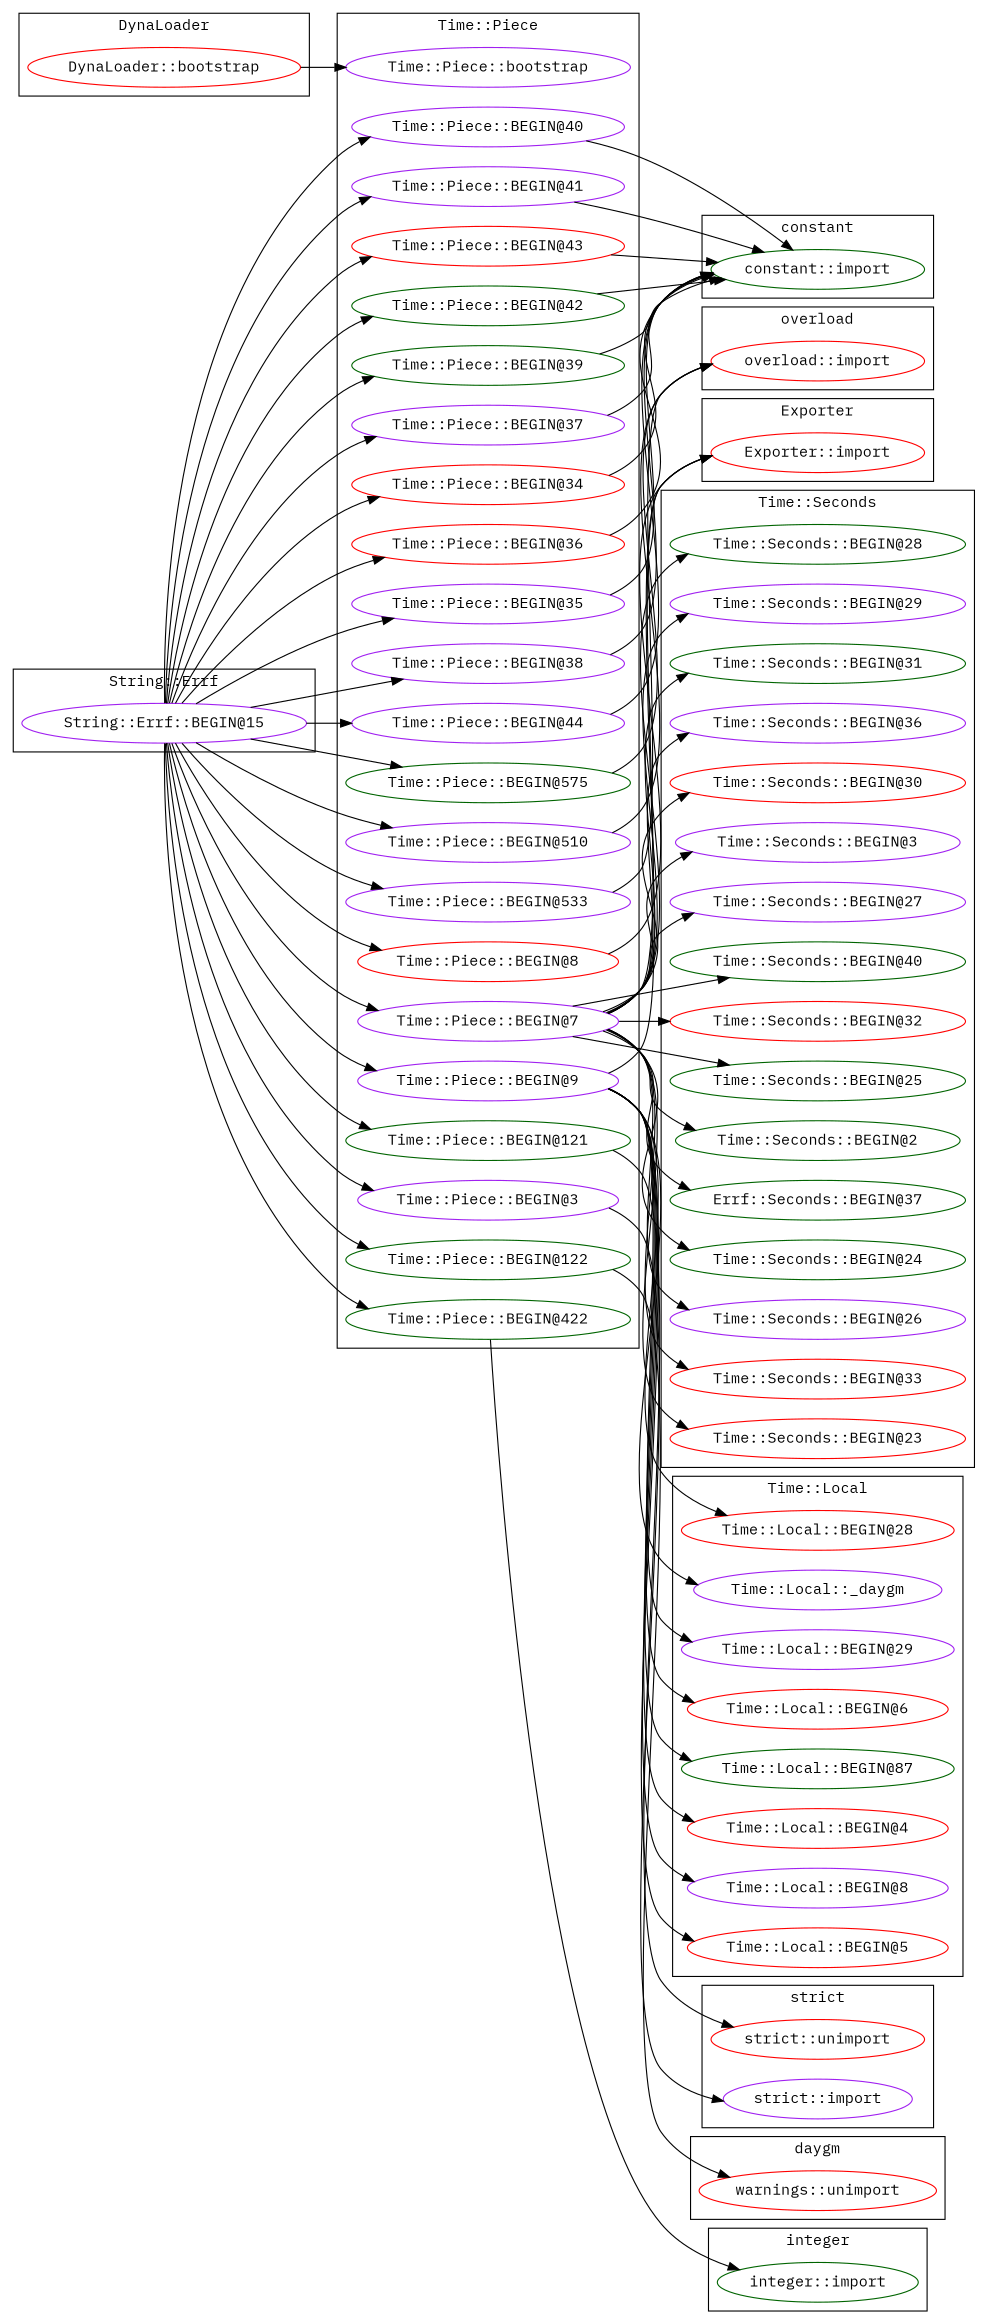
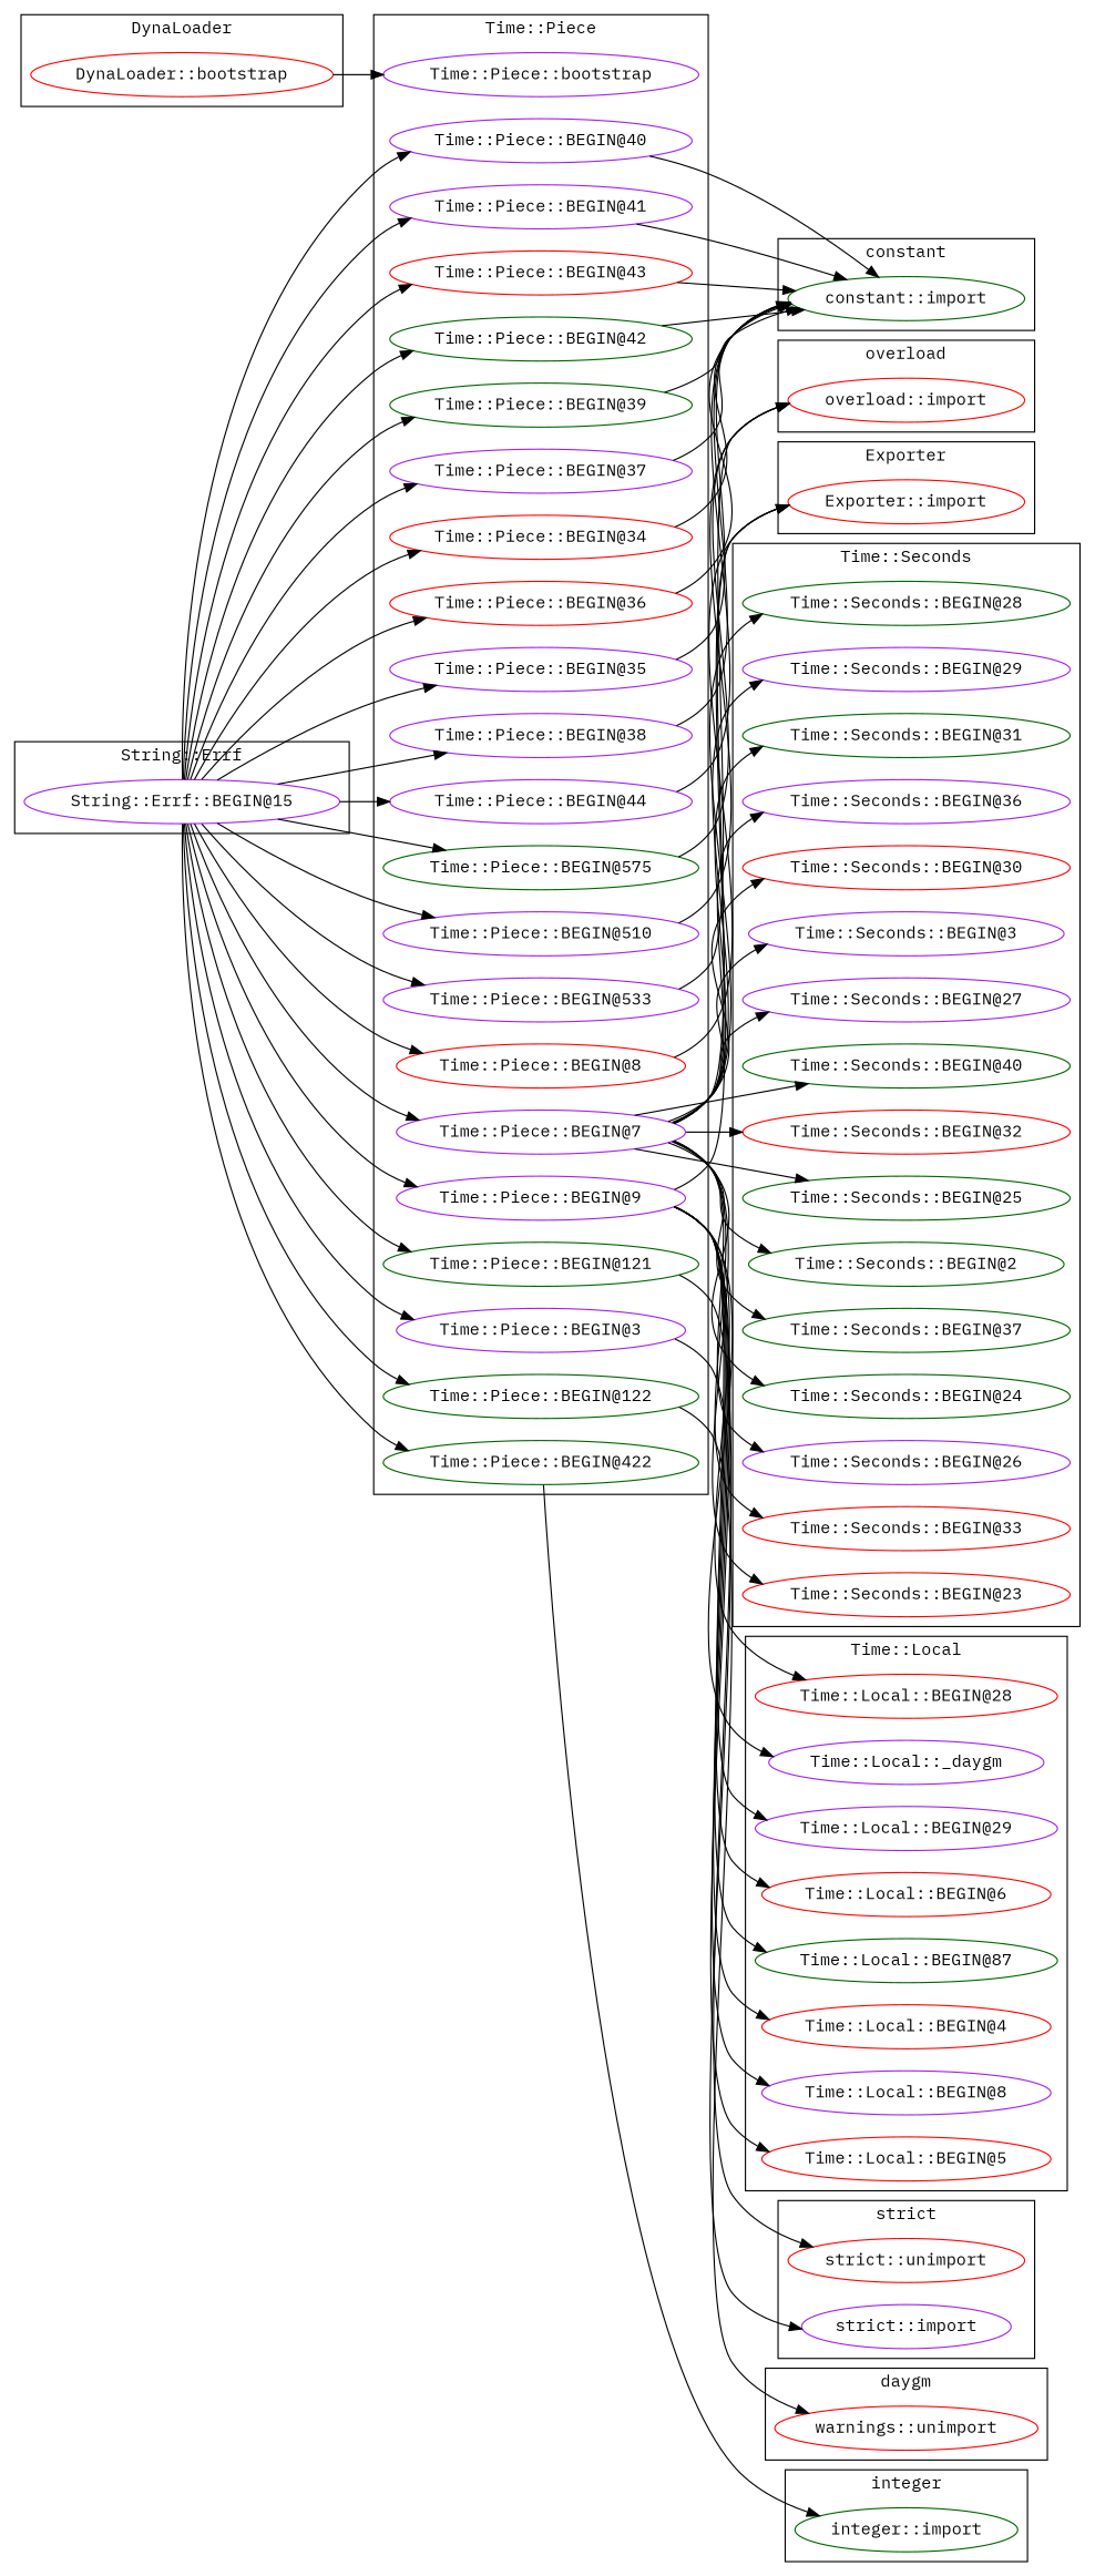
  digraph {
    fontname="IBM Plex Mono"
    rankdir=LR
    node [color=purple fontname="IBM Plex Mono"]
    edge [fontname="IBM Plex Mono"]
    "constant::import" [color=darkgreen]
    "DynaLoader::bootstrap" [color=red]
    "String::Errf::BEGIN@15"
    "Time::Seconds::BEGIN@33" [color=red]
    "Time::Seconds::BEGIN@23" [color=red]
    "Time::Seconds::BEGIN@28" [color=darkgreen]
    "Time::Seconds::BEGIN@29"
    "Time::Seconds::BEGIN@31" [color=darkgreen]
    "Time::Seconds::BEGIN@36"
    "Time::Seconds::BEGIN@30" [color=red]
    "Time::Seconds::BEGIN@3"
    "Time::Seconds::BEGIN@27"
    "Time::Seconds::BEGIN@40" [color=darkgreen]
    "Time::Seconds::BEGIN@32" [color=red]
    "Time::Seconds::BEGIN@25" [color=darkgreen]
    "Time::Seconds::BEGIN@2" [color=darkgreen]
-   "Time::Seconds::BEGIN@37" [color=darkgreen label="Errf::Seconds::BEGIN@37"]
+   "Time::Seconds::BEGIN@37" [color=darkgreen]
    "Time::Seconds::BEGIN@24" [color=darkgreen]
    "Time::Seconds::BEGIN@26"
    "Time::Local::BEGIN@8"
    "Time::Local::BEGIN@5" [color=red]
    "Time::Local::BEGIN@28" [color=red]
    "Time::Local::_daygm"
    "Time::Local::BEGIN@29"
    "Time::Local::BEGIN@6" [color=red]
    n26 [color=darkgreen label="Time::Local::BEGIN@87"]
    "Time::Local::BEGIN@4" [color=red]
    "warnings::unimport" [color=red]
    "Time::Piece::BEGIN@40"
    "Time::Piece::BEGIN@510"
    "Time::Piece::BEGIN@41"
    "Time::Piece::BEGIN@8" [color=red]
    "Time::Piece::BEGIN@43" [color=red]
    "Time::Piece::BEGIN@7"
    "Time::Piece::BEGIN@42" [color=darkgreen]
    "Time::Piece::BEGIN@39" [color=darkgreen]
    "Time::Piece::BEGIN@37"
    "Time::Piece::BEGIN@9"
    "Time::Piece::BEGIN@34" [color=red]
    "Time::Piece::BEGIN@533"
    "Time::Piece::BEGIN@36" [color=red]
    "Time::Piece::bootstrap"
    "Time::Piece::BEGIN@121" [color=darkgreen]
    "Time::Piece::BEGIN@35"
    "Time::Piece::BEGIN@122" [color=darkgreen]
    "Time::Piece::BEGIN@575" [color=darkgreen]
    "Time::Piece::BEGIN@38"
    "Time::Piece::BEGIN@3"
    "Time::Piece::BEGIN@44"
    "Time::Piece::BEGIN@422" [color=darkgreen]
    "Exporter::import" [color=red]
    "overload::import" [color=red]
    "strict::unimport" [color=red]
    "strict::import"
    "integer::import" [color=darkgreen]
    subgraph cluster_1 {
      label=constant
      "constant::import"
    }
    subgraph cluster_2 {
      label=DynaLoader
      "DynaLoader::bootstrap"
    }
    subgraph cluster_3 {
      label="String::Errf"
      "String::Errf::BEGIN@15"
    }
    subgraph cluster_4 {
      label="Time::Seconds"
      "Time::Seconds::BEGIN@33"
      "Time::Seconds::BEGIN@23"
      "Time::Seconds::BEGIN@28"
      "Time::Seconds::BEGIN@29"
      "Time::Seconds::BEGIN@31"
      "Time::Seconds::BEGIN@36"
      "Time::Seconds::BEGIN@30"
      "Time::Seconds::BEGIN@3"
      "Time::Seconds::BEGIN@27"
      "Time::Seconds::BEGIN@40"
      "Time::Seconds::BEGIN@32"
      "Time::Seconds::BEGIN@25"
      "Time::Seconds::BEGIN@2"
      "Time::Seconds::BEGIN@37"
      "Time::Seconds::BEGIN@24"
      "Time::Seconds::BEGIN@26"
    }
    subgraph cluster_5 {
      label="Time::Local"
      "Time::Local::BEGIN@8"
      "Time::Local::BEGIN@5"
      "Time::Local::BEGIN@28"
      "Time::Local::_daygm"
      "Time::Local::BEGIN@29"
      "Time::Local::BEGIN@6"
      n26
      "Time::Local::BEGIN@4"
    }
    subgraph cluster_6 {
      label=daygm
      "warnings::unimport"
    }
    subgraph cluster_7 {
      label="Time::Piece"
      "Time::Piece::BEGIN@40"
      "Time::Piece::BEGIN@510"
      "Time::Piece::BEGIN@41"
      "Time::Piece::BEGIN@8"
      "Time::Piece::BEGIN@43"
      "Time::Piece::BEGIN@7"
      "Time::Piece::BEGIN@42"
      "Time::Piece::BEGIN@39"
      "Time::Piece::BEGIN@37"
      "Time::Piece::BEGIN@9"
      "Time::Piece::BEGIN@34"
      "Time::Piece::BEGIN@533"
      "Time::Piece::BEGIN@36"
      "Time::Piece::bootstrap"
      "Time::Piece::BEGIN@121"
      "Time::Piece::BEGIN@35"
      "Time::Piece::BEGIN@122"
      "Time::Piece::BEGIN@575"
      "Time::Piece::BEGIN@38"
      "Time::Piece::BEGIN@3"
      "Time::Piece::BEGIN@44"
      "Time::Piece::BEGIN@422"
    }
    subgraph cluster_8 {
      label=Exporter
      "Exporter::import"
    }
    subgraph cluster_9 {
      label=overload
      "overload::import"
    }
    subgraph cluster_10 {
      label="strict"
      "strict::unimport"
      "strict::import"
    }
    subgraph cluster_11 {
      label=integer
      "integer::import"
    }
    "DynaLoader::bootstrap" -> "Time::Piece::bootstrap"
    "String::Errf::BEGIN@15" -> "Time::Piece::BEGIN@40"
    "String::Errf::BEGIN@15" -> "Time::Piece::BEGIN@510"
    "String::Errf::BEGIN@15" -> "Time::Piece::BEGIN@41"
    "String::Errf::BEGIN@15" -> "Time::Piece::BEGIN@8"
    "String::Errf::BEGIN@15" -> "Time::Piece::BEGIN@43"
    "String::Errf::BEGIN@15" -> "Time::Piece::BEGIN@7"
    "String::Errf::BEGIN@15" -> "Time::Piece::BEGIN@42"
    "String::Errf::BEGIN@15" -> "Time::Piece::BEGIN@39"
    "String::Errf::BEGIN@15" -> "Time::Piece::BEGIN@37"
    "String::Errf::BEGIN@15" -> "Time::Piece::BEGIN@9"
    "String::Errf::BEGIN@15" -> "Time::Piece::BEGIN@34"
    "String::Errf::BEGIN@15" -> "Time::Piece::BEGIN@533"
    "String::Errf::BEGIN@15" -> "Time::Piece::BEGIN@36"
    "String::Errf::BEGIN@15" -> "Time::Piece::BEGIN@121"
    "String::Errf::BEGIN@15" -> "Time::Piece::BEGIN@35"
    "String::Errf::BEGIN@15" -> "Time::Piece::BEGIN@122"
    "String::Errf::BEGIN@15" -> "Time::Piece::BEGIN@575"
    "String::Errf::BEGIN@15" -> "Time::Piece::BEGIN@38"
    "String::Errf::BEGIN@15" -> "Time::Piece::BEGIN@3"
    "String::Errf::BEGIN@15" -> "Time::Piece::BEGIN@44"
    "String::Errf::BEGIN@15" -> "Time::Piece::BEGIN@422"
    "Time::Piece::BEGIN@40" -> "constant::import"
    "Time::Piece::BEGIN@510" -> "overload::import"
    "Time::Piece::BEGIN@41" -> "constant::import"
    "Time::Piece::BEGIN@8" -> "Exporter::import"
    "Time::Piece::BEGIN@43" -> "constant::import"
    "Time::Piece::BEGIN@7" -> "Time::Seconds::BEGIN@33"
    "Time::Piece::BEGIN@7" -> "Time::Seconds::BEGIN@23"
    "Time::Piece::BEGIN@7" -> "Time::Seconds::BEGIN@28"
    "Time::Piece::BEGIN@7" -> "Time::Seconds::BEGIN@29"
    "Time::Piece::BEGIN@7" -> "Time::Seconds::BEGIN@31"
    "Time::Piece::BEGIN@7" -> "Time::Seconds::BEGIN@36"
    "Time::Piece::BEGIN@7" -> "Time::Seconds::BEGIN@30"
    "Time::Piece::BEGIN@7" -> "Time::Seconds::BEGIN@3"
    "Time::Piece::BEGIN@7" -> "Time::Seconds::BEGIN@27"
    "Time::Piece::BEGIN@7" -> "Time::Seconds::BEGIN@40"
    "Time::Piece::BEGIN@7" -> "Time::Seconds::BEGIN@32"
    "Time::Piece::BEGIN@7" -> "Time::Seconds::BEGIN@25"
    "Time::Piece::BEGIN@7" -> "Time::Seconds::BEGIN@2"
    "Time::Piece::BEGIN@7" -> "Time::Seconds::BEGIN@37"
    "Time::Piece::BEGIN@7" -> "Time::Seconds::BEGIN@24"
    "Time::Piece::BEGIN@7" -> "Time::Seconds::BEGIN@26"
    "Time::Piece::BEGIN@7" -> "Exporter::import"
    "Time::Piece::BEGIN@42" -> "constant::import"
    "Time::Piece::BEGIN@39" -> "constant::import"
    "Time::Piece::BEGIN@37" -> "constant::import"
    "Time::Piece::BEGIN@9" -> "Time::Local::BEGIN@8"
    "Time::Piece::BEGIN@9" -> "Time::Local::BEGIN@5"
    "Time::Piece::BEGIN@9" -> "Time::Local::BEGIN@28"
    "Time::Piece::BEGIN@9" -> "Time::Local::_daygm"
    "Time::Piece::BEGIN@9" -> "Time::Local::BEGIN@29"
    "Time::Piece::BEGIN@9" -> "Time::Local::BEGIN@6"
    "Time::Piece::BEGIN@9" -> n26
    "Time::Piece::BEGIN@9" -> "Time::Local::BEGIN@4"
    "Time::Piece::BEGIN@9" -> "Exporter::import"
    "Time::Piece::BEGIN@34" -> "constant::import"
    "Time::Piece::BEGIN@533" -> "overload::import"
    "Time::Piece::BEGIN@36" -> "constant::import"
    "Time::Piece::BEGIN@121" -> "strict::unimport"
    "Time::Piece::BEGIN@35" -> "constant::import"
    "Time::Piece::BEGIN@122" -> "warnings::unimport"
    "Time::Piece::BEGIN@575" -> "overload::import"
    "Time::Piece::BEGIN@38" -> "constant::import"
    "Time::Piece::BEGIN@3" -> "strict::import"
    "Time::Piece::BEGIN@44" -> "constant::import"
    "Time::Piece::BEGIN@422" -> "integer::import"
  }
